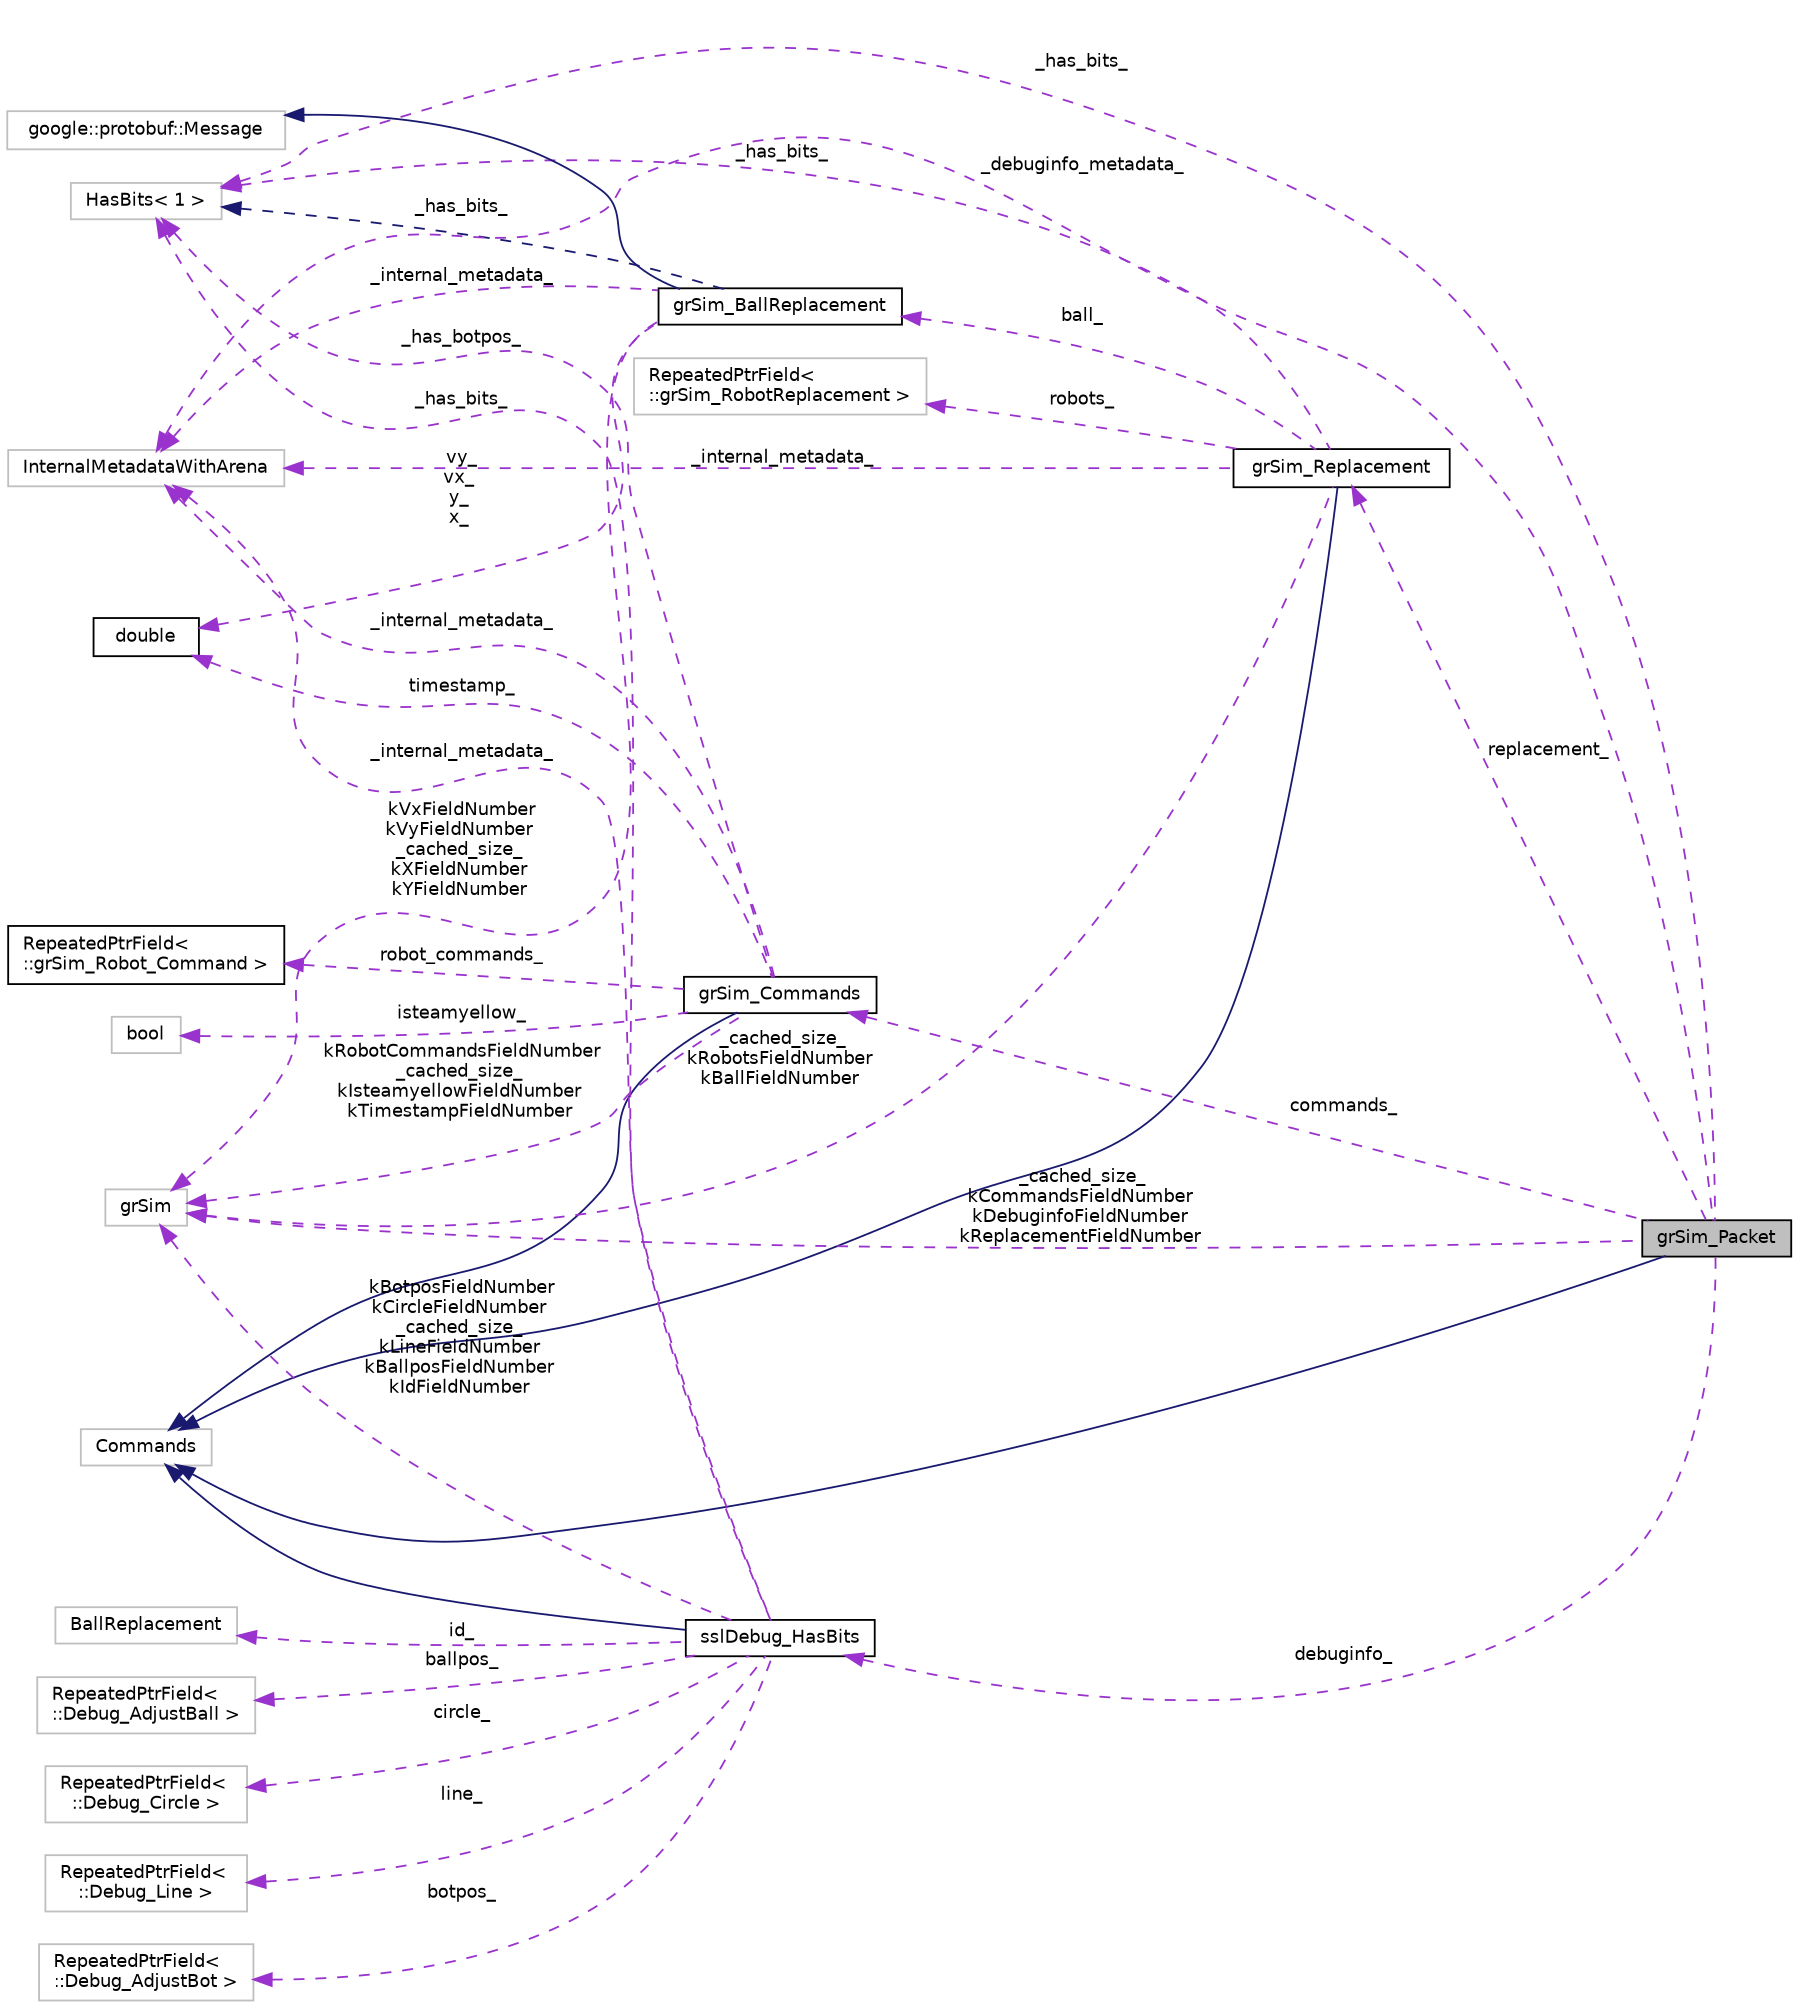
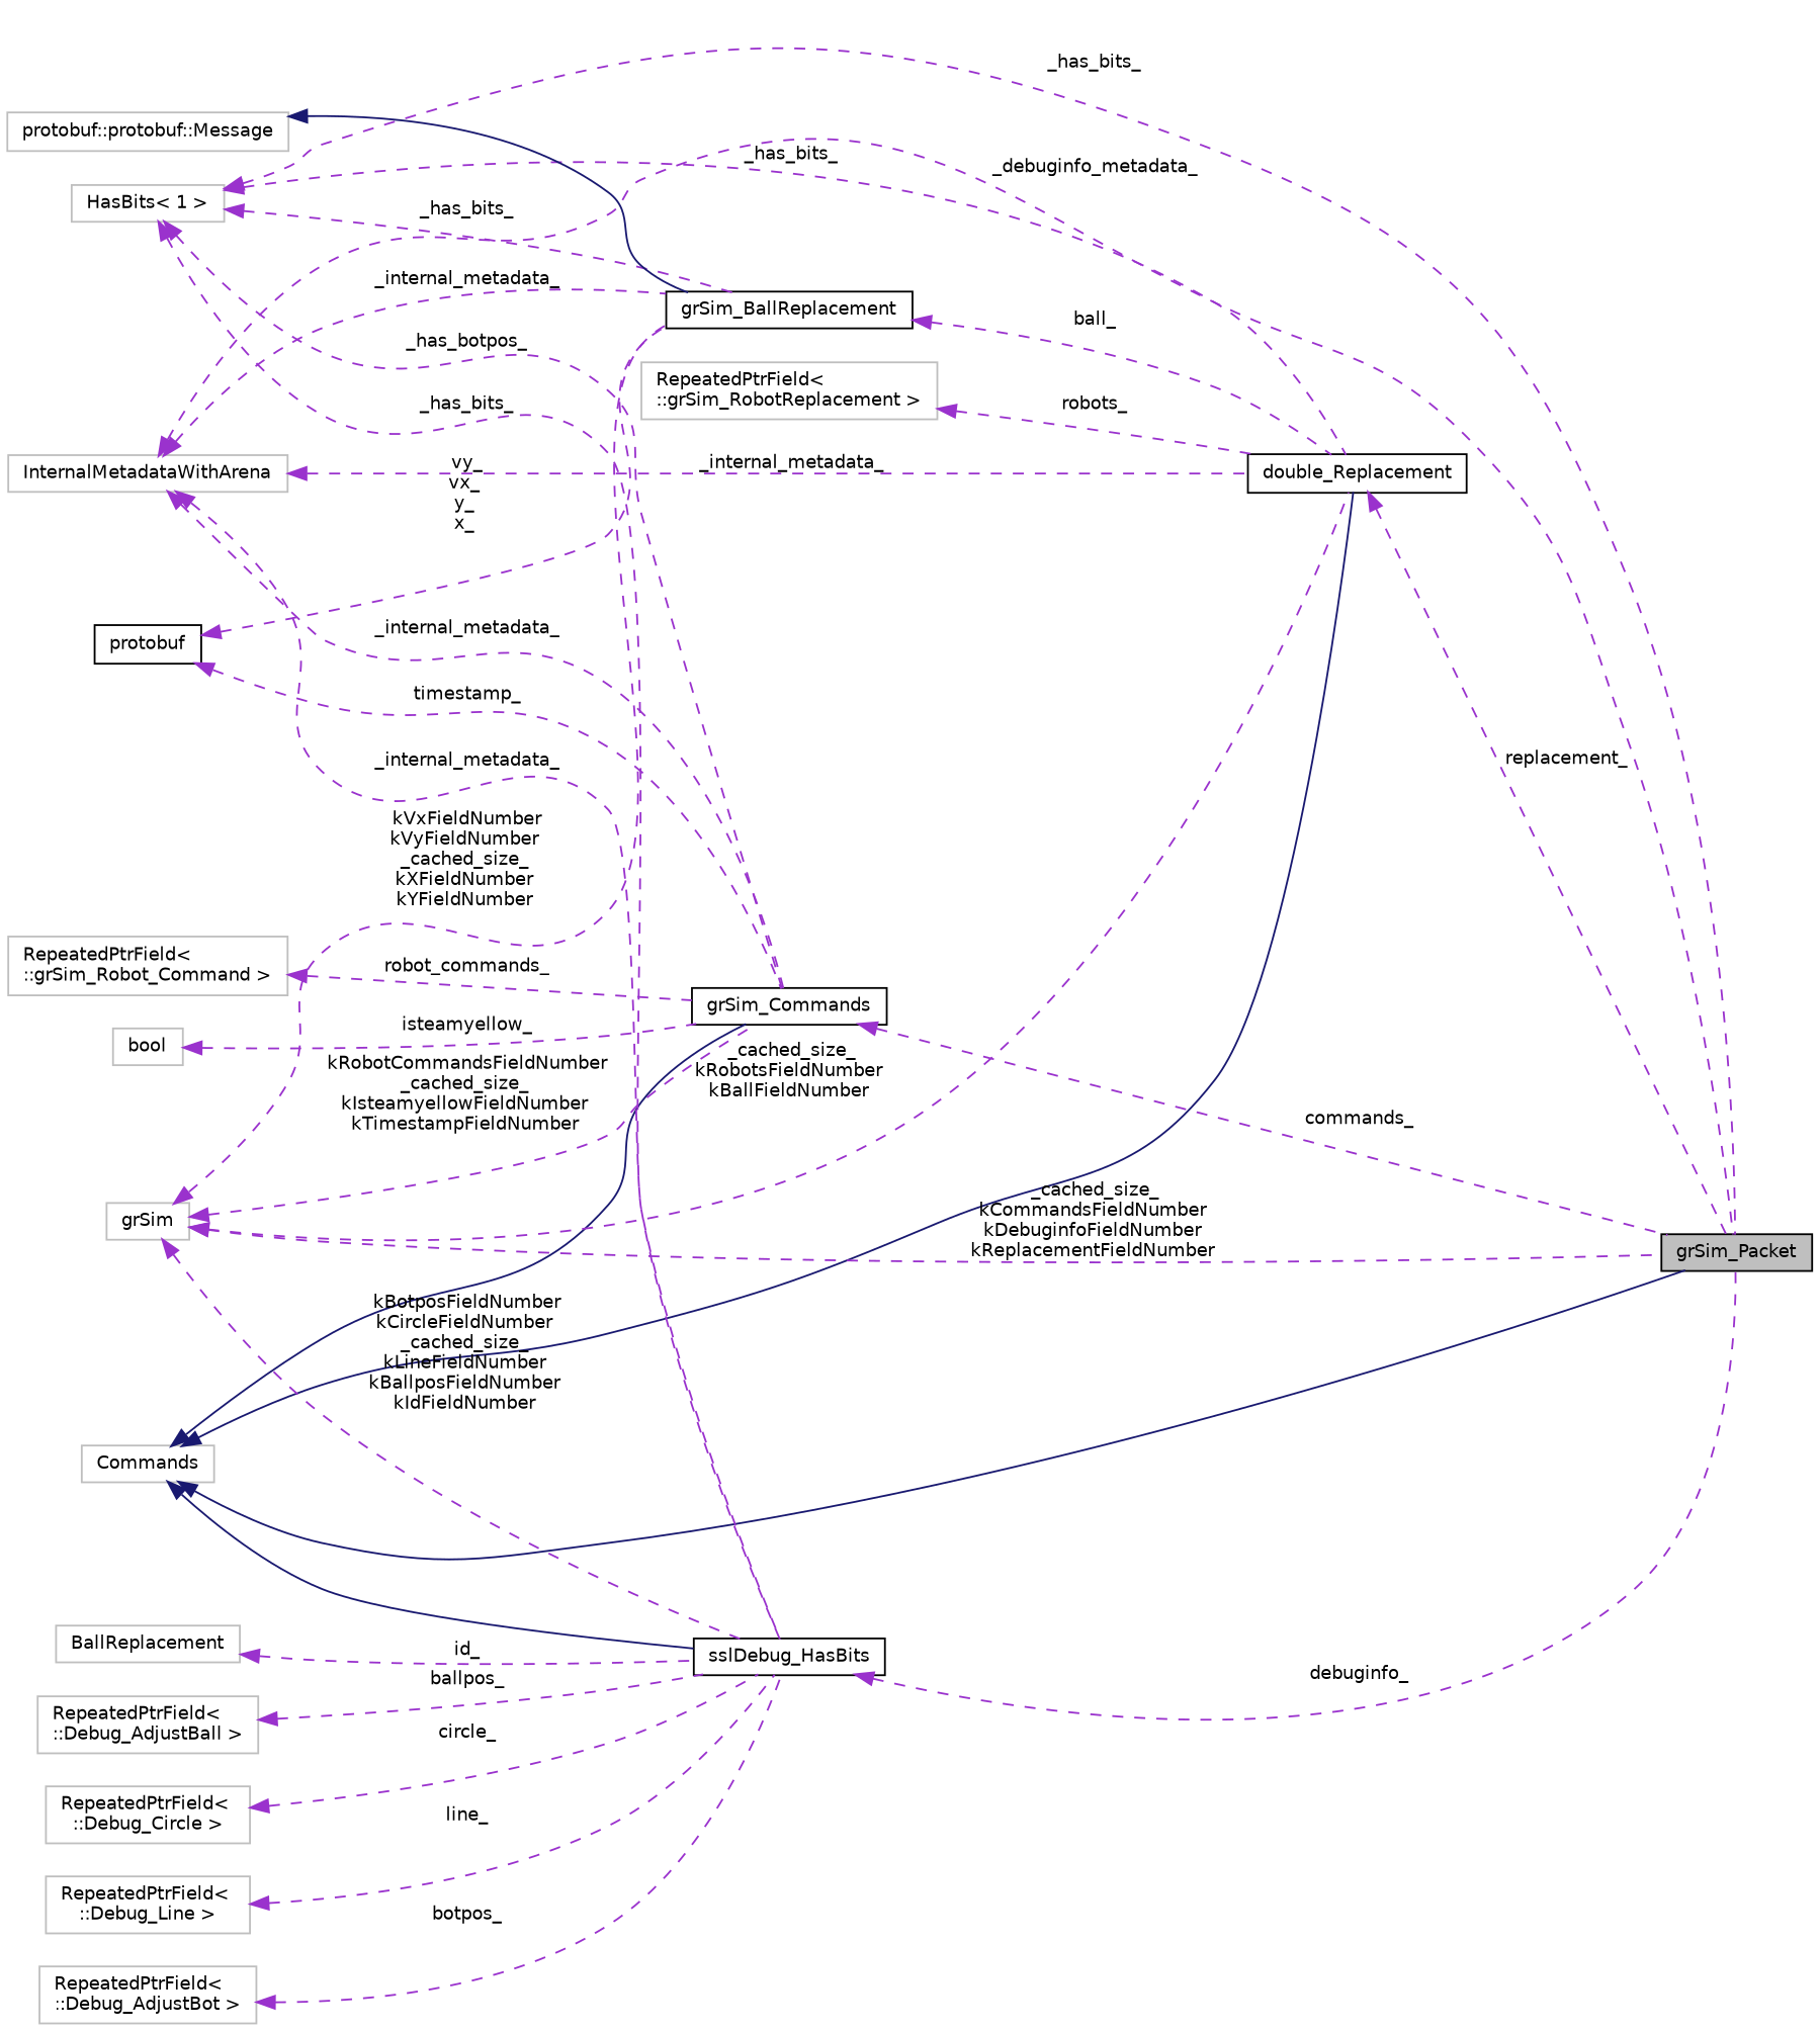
  digraph {
    rankdir=LR
    node [color=grey75 fillcolor=white fontname=Helvetica fontsize=10 shape=record style=filled]
    edge [color=darkorchid3 dir=back fontname=Helvetica fontsize=10 labelfontname=Helvetica labelfontsize=10 style=dashed]
    n1 [color=black fillcolor=grey75 fontcolor=black height=0.2 label=grSim_Packet width=0.4]
    n2 [height=0.2 label=Commands width=0.4]
-   n3 [color=black height=0.2 label=grSim_Replacement width=0.4]
+   n3 [color=black height=0.2 label=double_Replacement width=0.4]
    n4 [color=black height=0.2 label=grSim_Commands width=0.4]
    n5 [color=black height=0.2 label=sslDebug_HasBits width=0.4]
    n6 [height=0.2 label="HasBits\< 1 \>" width=0.4]
    n7 [color=black height=0.2 label=grSim_BallReplacement width=0.4]
    n8 [height=0.2 label=InternalMetadataWithArena width=0.4]
    n9 [height=0.2 label="RepeatedPtrField\< \l::grSim_RobotReplacement \>" width=0.4]
-   n10 [height=0.2 label="google::protobuf::Message" width=0.4]
-   n11 [color=black height=0.2 label=double width=0.4]
+   n10 [height=0.2 label="protobuf::protobuf::Message" width=0.4]
+   n11 [color=black height=0.2 label=protobuf width=0.4]
    n12 [height=0.2 label=grSim width=0.4]
    n13 [height=0.2 label=bool width=0.4]
-   n14 [color=black height=0.2 label="RepeatedPtrField\< \l::grSim_Robot_Command \>" width=0.4]
+   n14 [height=0.2 label="RepeatedPtrField\< \l::grSim_Robot_Command \>" width=0.4]
    n15 [height=0.2 label=BallReplacement width=0.4]
    n16 [height=0.2 label="RepeatedPtrField\< \l::Debug_AdjustBall \>" width=0.4]
    n17 [height=0.2 label="RepeatedPtrField\< \l::Debug_Circle \>" width=0.4]
    n18 [height=0.2 label="RepeatedPtrField\< \l::Debug_Line \>" width=0.4]
    n19 [height=0.2 label="RepeatedPtrField\< \l::Debug_AdjustBot \>" width=0.4]
    n2 -> n1 [color=midnightblue style=solid]
    n2 -> n3 [color=midnightblue style=solid]
    n2 -> n4 [color=midnightblue style=solid]
    n2 -> n5 [color=midnightblue style=solid]
    n3 -> n1 [label=" replacement_"]
    n4 -> n1 [label=" commands_"]
    n5 -> n1 [label=" debuginfo_"]
    n6 -> n1 [label=" _has_bits_"]
    n6 -> n3 [label=" _has_bits_"]
    n6 -> n4 [label=" _has_botpos_"]
    n6 -> n5 [label=" _has_bits_"]
-   n6 -> n7 [color=midnightblue label=" _has_bits_"]
+   n6 -> n7 [label=" _has_bits_"]
    n7 -> n3 [label=" ball_"]
    n8 -> n1 [label=" _debuginfo_metadata_"]
    n8 -> n3 [label=" _internal_metadata_"]
    n8 -> n4 [label=" _internal_metadata_"]
    n8 -> n5 [label=" _internal_metadata_"]
    n8 -> n7 [label=" _internal_metadata_"]
    n9 -> n3 [label=" robots_"]
    n10 -> n7 [color=midnightblue style=solid]
    n11 -> n4 [label=" timestamp_"]
    n11 -> n7 [label=" vy_\nvx_\ny_\nx_"]
    n12 -> n1 [label=" _cached_size_\nkCommandsFieldNumber\nkDebuginfoFieldNumber\nkReplacementFieldNumber"]
    n12 -> n3 [label=" _cached_size_\nkRobotsFieldNumber\nkBallFieldNumber"]
    n12 -> n4 [label=" kRobotCommandsFieldNumber\n_cached_size_\nkIsteamyellowFieldNumber\nkTimestampFieldNumber"]
    n12 -> n5 [label=" kBotposFieldNumber\nkCircleFieldNumber\n_cached_size_\nkLineFieldNumber\nkBallposFieldNumber\nkIdFieldNumber"]
    n12 -> n7 [label=" kVxFieldNumber\nkVyFieldNumber\n_cached_size_\nkXFieldNumber\nkYFieldNumber"]
    n13 -> n4 [label=" isteamyellow_"]
    n14 -> n4 [label=" robot_commands_"]
    n15 -> n5 [label=" id_"]
    n16 -> n5 [label=" ballpos_"]
    n17 -> n5 [label=" circle_"]
    n18 -> n5 [label=" line_"]
    n19 -> n5 [label=" botpos_"]
  }
